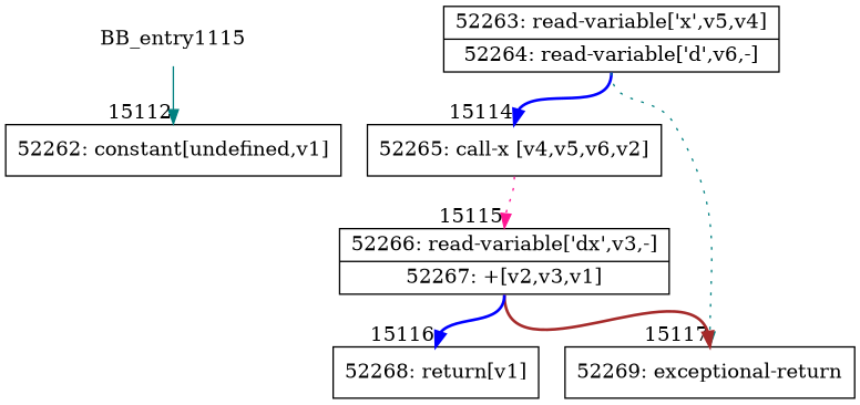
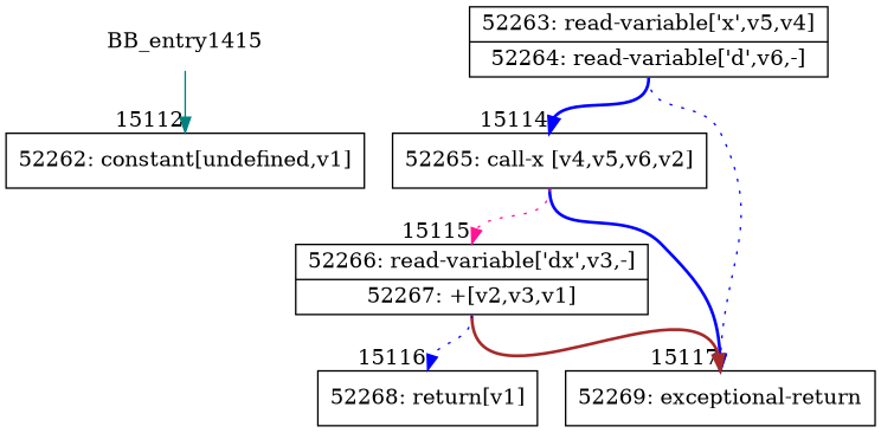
  digraph {
    rankdir=TD
    node [shape=record]
    edge [color=blue headport=n style=bold tailport=s]
-   BB_entry1415 [shape=none label=BB_entry1115]
+   BB_entry1415 [shape=none]
    n2 [label="{52262: constant[undefined,v1]}"]
    n3 [label="{52263: read-variable['x',v5,v4]|52264: read-variable['d',v6,-]}"]
    n4 [label="{52265: call-x [v4,v5,v6,v2]}"]
    n5 [label="{52269: exceptional-return}"]
    n6 [label="{52266: read-variable['dx',v3,-]|52267: +[v2,v3,v1]}"]
    n7 [label="{52268: return[v1]}"]
    BB_entry1415 -> n2 [color=teal headlabel="    15112" style=solid]
    n3 -> n4 [headlabel="      15114"]
-   n3 -> n5 [color=teal headlabel="      15117" style=dotted]
+   n3 -> n5 [headlabel="      15117" style=dotted]
+   n4 -> n5
    n4 -> n6 [color=deeppink headlabel="      15115" style=dotted]
    n6 -> n5 [color=brown]
-   n6 -> n7 [headlabel="      15116"]
+   n6 -> n7 [headlabel="      15116" style=dotted]
  }
